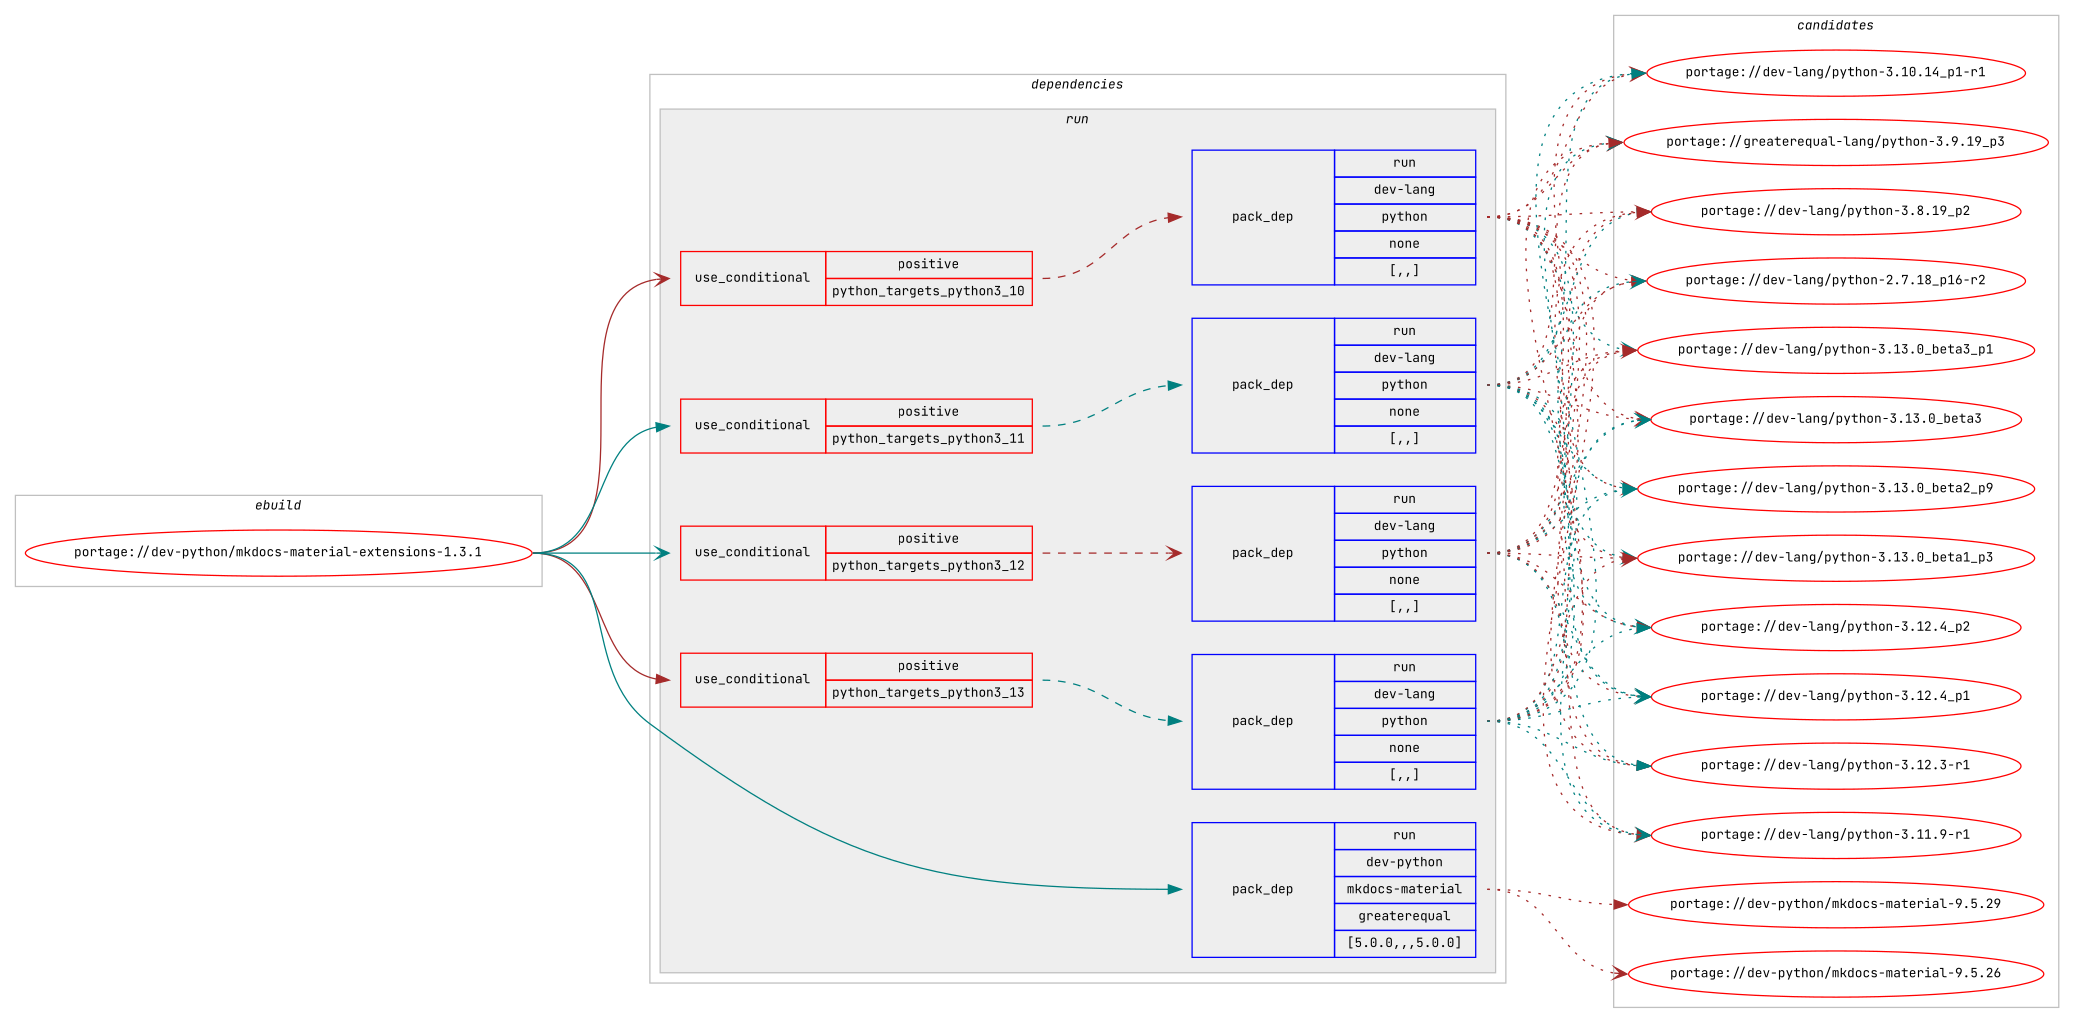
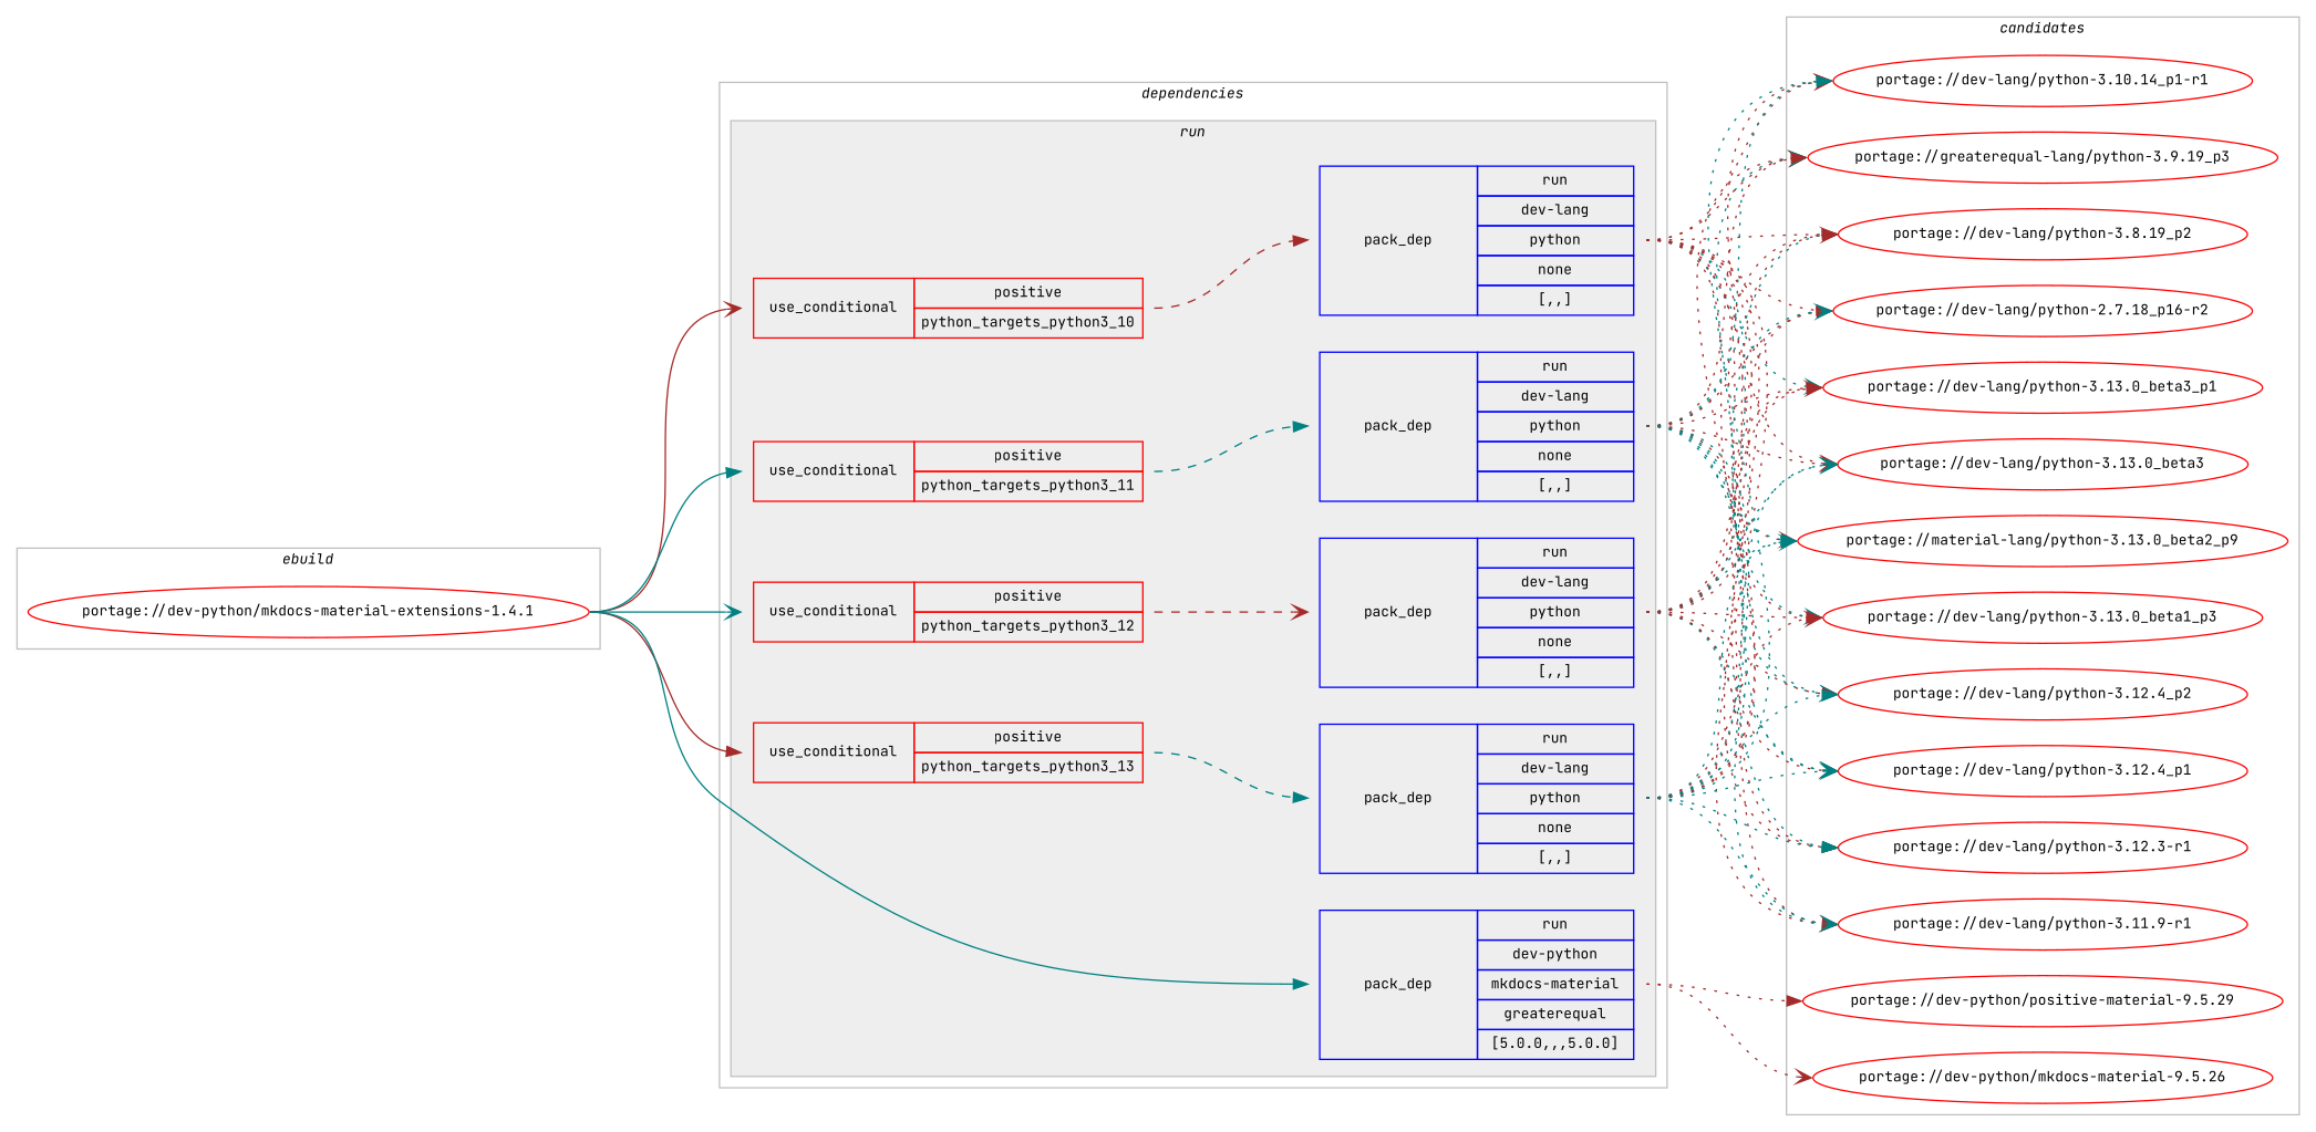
  digraph {
    compound=true
    concentrate=true
    fontname="JetBrains Mono"
    fontsize=10
    newrank=true
    rankdir=LR
    ranksep=1.5
    node [color=red fontname="JetBrains Mono" fontsize=10]
    edge [arrowhead=normal color=brown fontname="JetBrains Mono" headport=w style=dotted tailport=e weight=100]
-   n1 [label="portage://dev-python/mkdocs-material-extensions-1.3.1" width=4]
+   n1 [label="portage://dev-python/mkdocs-material-extensions-1.4.1" width=4]
    n2 [color=blue label=<<TABLE BORDER="0" CELLBORDER="1" CELLSPACING="0" CELLPADDING="4" WIDTH="220"><TR><TD ROWSPAN="6" CELLPADDING="30">pack_dep</TD></TR><TR><TD WIDTH="110">run</TD></TR><TR><TD>dev-lang</TD></TR><TR><TD>python</TD></TR><TR><TD>none</TD></TR><TR><TD>[,,]</TD></TR></TABLE>> shape=none]
    n3 [label=<<TABLE BORDER="0" CELLBORDER="1" CELLSPACING="0" CELLPADDING="4"><TR><TD ROWSPAN="3" CELLPADDING="10">use_conditional</TD></TR><TR><TD>positive</TD></TR><TR><TD>python_targets_python3_10</TD></TR></TABLE>> shape=none]
    n4 [color=blue label=<<TABLE BORDER="0" CELLBORDER="1" CELLSPACING="0" CELLPADDING="4" WIDTH="220"><TR><TD ROWSPAN="6" CELLPADDING="30">pack_dep</TD></TR><TR><TD WIDTH="110">run</TD></TR><TR><TD>dev-lang</TD></TR><TR><TD>python</TD></TR><TR><TD>none</TD></TR><TR><TD>[,,]</TD></TR></TABLE>> shape=none]
    n5 [label=<<TABLE BORDER="0" CELLBORDER="1" CELLSPACING="0" CELLPADDING="4"><TR><TD ROWSPAN="3" CELLPADDING="10">use_conditional</TD></TR><TR><TD>positive</TD></TR><TR><TD>python_targets_python3_11</TD></TR></TABLE>> shape=none]
    n6 [color=blue label=<<TABLE BORDER="0" CELLBORDER="1" CELLSPACING="0" CELLPADDING="4" WIDTH="220"><TR><TD ROWSPAN="6" CELLPADDING="30">pack_dep</TD></TR><TR><TD WIDTH="110">run</TD></TR><TR><TD>dev-lang</TD></TR><TR><TD>python</TD></TR><TR><TD>none</TD></TR><TR><TD>[,,]</TD></TR></TABLE>> shape=none]
    n7 [label=<<TABLE BORDER="0" CELLBORDER="1" CELLSPACING="0" CELLPADDING="4"><TR><TD ROWSPAN="3" CELLPADDING="10">use_conditional</TD></TR><TR><TD>positive</TD></TR><TR><TD>python_targets_python3_12</TD></TR></TABLE>> shape=none]
    n8 [color=blue label=<<TABLE BORDER="0" CELLBORDER="1" CELLSPACING="0" CELLPADDING="4" WIDTH="220"><TR><TD ROWSPAN="6" CELLPADDING="30">pack_dep</TD></TR><TR><TD WIDTH="110">run</TD></TR><TR><TD>dev-lang</TD></TR><TR><TD>python</TD></TR><TR><TD>none</TD></TR><TR><TD>[,,]</TD></TR></TABLE>> shape=none]
    n9 [label=<<TABLE BORDER="0" CELLBORDER="1" CELLSPACING="0" CELLPADDING="4"><TR><TD ROWSPAN="3" CELLPADDING="10">use_conditional</TD></TR><TR><TD>positive</TD></TR><TR><TD>python_targets_python3_13</TD></TR></TABLE>> shape=none]
    n10 [color=blue label=<<TABLE BORDER="0" CELLBORDER="1" CELLSPACING="0" CELLPADDING="4" WIDTH="220"><TR><TD ROWSPAN="6" CELLPADDING="30">pack_dep</TD></TR><TR><TD WIDTH="110">run</TD></TR><TR><TD>dev-python</TD></TR><TR><TD>mkdocs-material</TD></TR><TR><TD>greaterequal</TD></TR><TR><TD>[5.0.0,,,5.0.0]</TD></TR></TABLE>> shape=none]
    n11 [label="portage://dev-lang/python-3.13.0_beta3_p1" width=4]
    n12 [label="portage://dev-lang/python-3.13.0_beta3" width=4]
-   n13 [label="portage://dev-lang/python-3.13.0_beta2_p9" width=4]
+   n13 [label="portage://material-lang/python-3.13.0_beta2_p9" width=4]
    n14 [label="portage://dev-lang/python-3.13.0_beta1_p3" width=4]
    n15 [label="portage://dev-lang/python-3.12.4_p2" width=4]
    n16 [label="portage://dev-lang/python-3.12.4_p1" width=4]
    n17 [label="portage://dev-lang/python-3.12.3-r1" width=4]
    n18 [label="portage://dev-lang/python-3.11.9-r1" width=4]
    n19 [label="portage://dev-lang/python-3.10.14_p1-r1" width=4]
    n20 [label="portage://greaterequal-lang/python-3.9.19_p3" width=4]
    n21 [label="portage://dev-lang/python-3.8.19_p2" width=4]
    n22 [label="portage://dev-lang/python-2.7.18_p16-r2" width=4]
-   n23 [label="portage://dev-python/mkdocs-material-9.5.29" width=4]
+   n23 [label="portage://dev-python/positive-material-9.5.29" width=4]
    n24 [label="portage://dev-python/mkdocs-material-9.5.26" width=4]
    subgraph cluster_1 {
      color=gray
      label=<<i>ebuild</i>>
      n1
    }
    subgraph cluster_2 {
      color=gray
      label=<<i>dependencies</i>>
      subgraph cluster_3 {
        color=gray
        fillcolor="#eeeeee"
        label=<<i>compile</i>>
        style=filled
      }
      subgraph cluster_4 {
        color=gray
        fillcolor="#eeeeee"
        label=<<i>compile and run</i>>
        style=filled
      }
      subgraph cluster_5 {
        color=gray
        fillcolor="#eeeeee"
        label=<<i>run</i>>
        style=filled
        subgraph sub_6 {
          color=gray
          fillcolor="#eeeeee"
          label=<<i>run</i>>
          style=filled
          n3
          subgraph sub_7 {
            color=gray
            fillcolor="#eeeeee"
            label=<<i>run</i>>
            style=filled
            n2
          }
        }
        subgraph sub_8 {
          color=gray
          fillcolor="#eeeeee"
          label=<<i>run</i>>
          style=filled
          n5
          subgraph sub_9 {
            color=gray
            fillcolor="#eeeeee"
            label=<<i>run</i>>
            style=filled
            n4
          }
        }
        subgraph sub_10 {
          color=gray
          fillcolor="#eeeeee"
          label=<<i>run</i>>
          style=filled
          n7
          subgraph sub_11 {
            color=gray
            fillcolor="#eeeeee"
            label=<<i>run</i>>
            style=filled
            n6
          }
        }
        subgraph sub_12 {
          color=gray
          fillcolor="#eeeeee"
          label=<<i>run</i>>
          style=filled
          n9
          subgraph sub_13 {
            color=gray
            fillcolor="#eeeeee"
            label=<<i>run</i>>
            style=filled
            n8
          }
        }
        subgraph sub_14 {
          color=gray
          fillcolor="#eeeeee"
          label=<<i>run</i>>
          style=filled
          n10
        }
      }
    }
    subgraph cluster_15 {
      color=gray
      label=<<i>candidates</i>>
      rank=same
      subgraph sub_16 {
        color=black
        label=<<i>candidates</i>>
        nodesep=1
        rank=same
        n11
        n12
        n13
        n14
        n15
        n16
        n17
        n18
        n19
        n20
        n21
        n22
      }
      subgraph sub_17 {
        color=black
        label=<<i>candidates</i>>
        nodesep=1
        rank=same
        n11
        n12
        n13
        n14
        n15
        n16
        n17
        n18
        n19
        n20
        n21
        n22
      }
      subgraph sub_18 {
        color=black
        label=<<i>candidates</i>>
        nodesep=1
        rank=same
        n11
        n12
        n13
        n14
        n15
        n16
        n17
        n18
        n19
        n20
        n21
        n22
      }
      subgraph sub_19 {
        color=black
        label=<<i>candidates</i>>
        nodesep=1
        rank=same
        n11
        n12
        n13
        n14
        n15
        n16
        n17
        n18
        n19
        n20
        n21
        n22
      }
      subgraph sub_20 {
        color=black
        label=<<i>candidates</i>>
        nodesep=1
        rank=same
        n23
        n24
      }
    }
    n1 -> n3 [arrowhead=vee style=solid weight=20]
    n1 -> n5 [color=teal style=solid weight=20]
    n1 -> n7 [arrowhead=vee color=teal style=solid weight=20]
    n1 -> n9 [style=solid weight=20]
    n1 -> n10 [color=teal style=solid weight=20]
    n2 -> n11 [arrowhead=vee color=teal]
    n2 -> n12 [arrowhead=vee]
    n2 -> n13 [arrowhead=vee]
    n2 -> n14
    n2 -> n15 [arrowhead=vee color=teal]
    n2 -> n16 [arrowhead=vee]
    n2 -> n17
    n2 -> n18 [arrowhead=vee]
    n2 -> n19 [arrowhead=vee]
    n2 -> n20 [arrowhead=vee]
    n2 -> n21
    n2 -> n22
    n3 -> n2 [style=dashed weight=20]
    n4 -> n11
    n4 -> n12 [arrowhead=vee]
    n4 -> n13 [color=teal]
    n4 -> n14 [arrowhead=vee color=teal]
    n4 -> n15 [arrowhead=vee color=teal]
    n4 -> n16 [arrowhead=vee color=teal]
    n4 -> n17
    n4 -> n18 [color=teal]
    n4 -> n19 [color=teal]
    n4 -> n20 [arrowhead=vee]
    n4 -> n21 [color=teal]
    n4 -> n22
    n5 -> n4 [color=teal style=dashed weight=20]
    n6 -> n11
    n6 -> n12 [arrowhead=vee color=teal]
    n6 -> n13 [color=teal]
    n6 -> n14
    n6 -> n15
    n6 -> n16 [arrowhead=vee color=teal]
    n6 -> n17 [color=teal]
    n6 -> n18
    n6 -> n19 [arrowhead=vee]
    n6 -> n20 [arrowhead=vee color=teal]
    n6 -> n21
    n6 -> n22
    n7 -> n6 [arrowhead=vee style=dashed weight=20]
    n8 -> n11 [arrowhead=vee]
    n8 -> n12 [arrowhead=vee color=teal]
    n8 -> n13 [arrowhead=vee color=teal]
    n8 -> n14 [arrowhead=vee]
    n8 -> n15 [color=teal]
    n8 -> n16 [arrowhead=vee color=teal]
    n8 -> n17 [color=teal]
    n8 -> n18 [arrowhead=vee color=teal]
    n8 -> n19 [color=teal]
    n8 -> n20
    n8 -> n21 [arrowhead=vee]
    n8 -> n22 [arrowhead=vee color=teal]
    n9 -> n8 [color=teal style=dashed weight=20]
    n10 -> n23
    n10 -> n24 [arrowhead=vee]
  }
